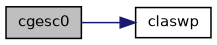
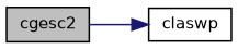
  digraph {
    rankdir=LR
    node [color=black fontname=Helvetica fontsize=10 shape=record style=filled]
-   n1 [fillcolor=grey75 fontcolor=black height=0.2 label=cgesc0 width=0.4]
+   n1 [fillcolor=grey75 fontcolor=black height=0.2 label=cgesc2 width=0.4]
    n2 [fillcolor=white height=0.2 label=claswp width=0.4]
    n1 -> n2 [color=midnightblue fontname=Helvetica fontsize=10 labelfontname=Helvetica labelfontsize=10 style=solid]
  }
